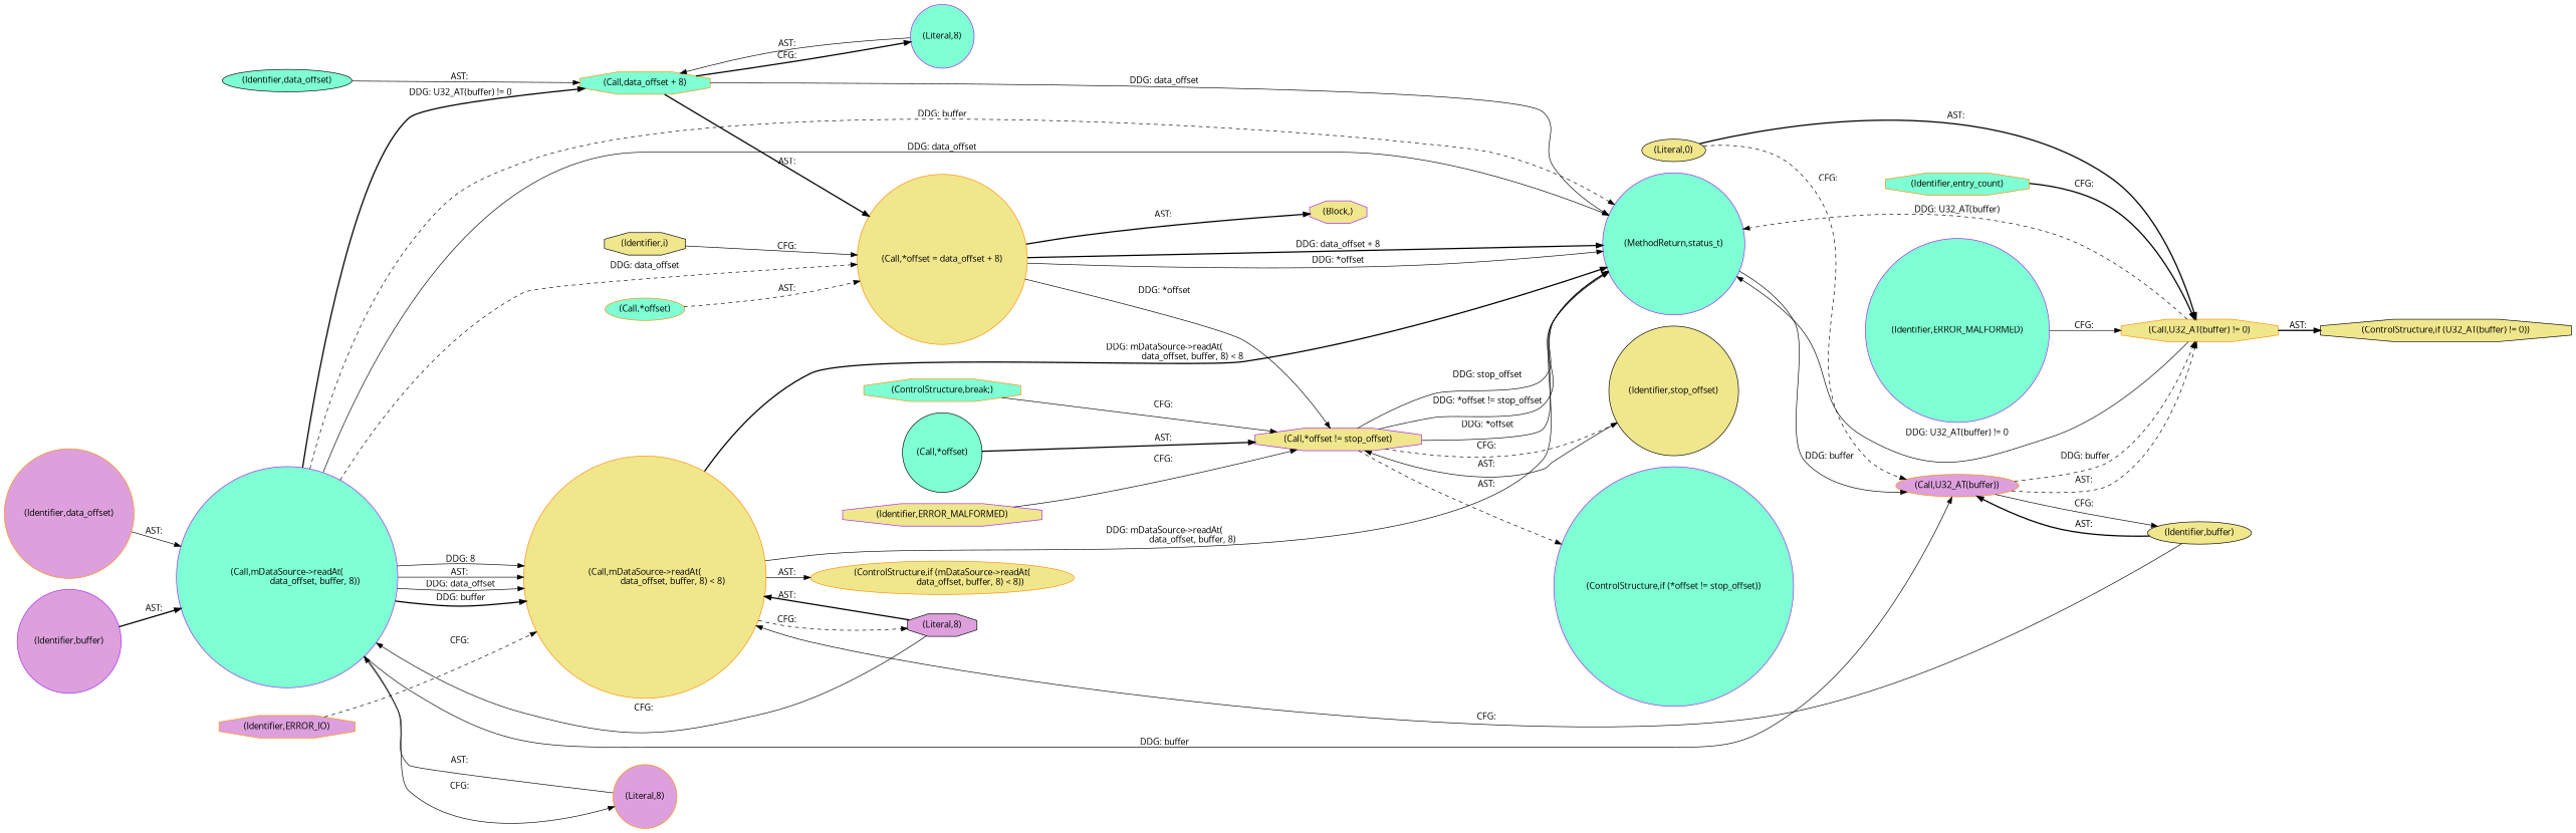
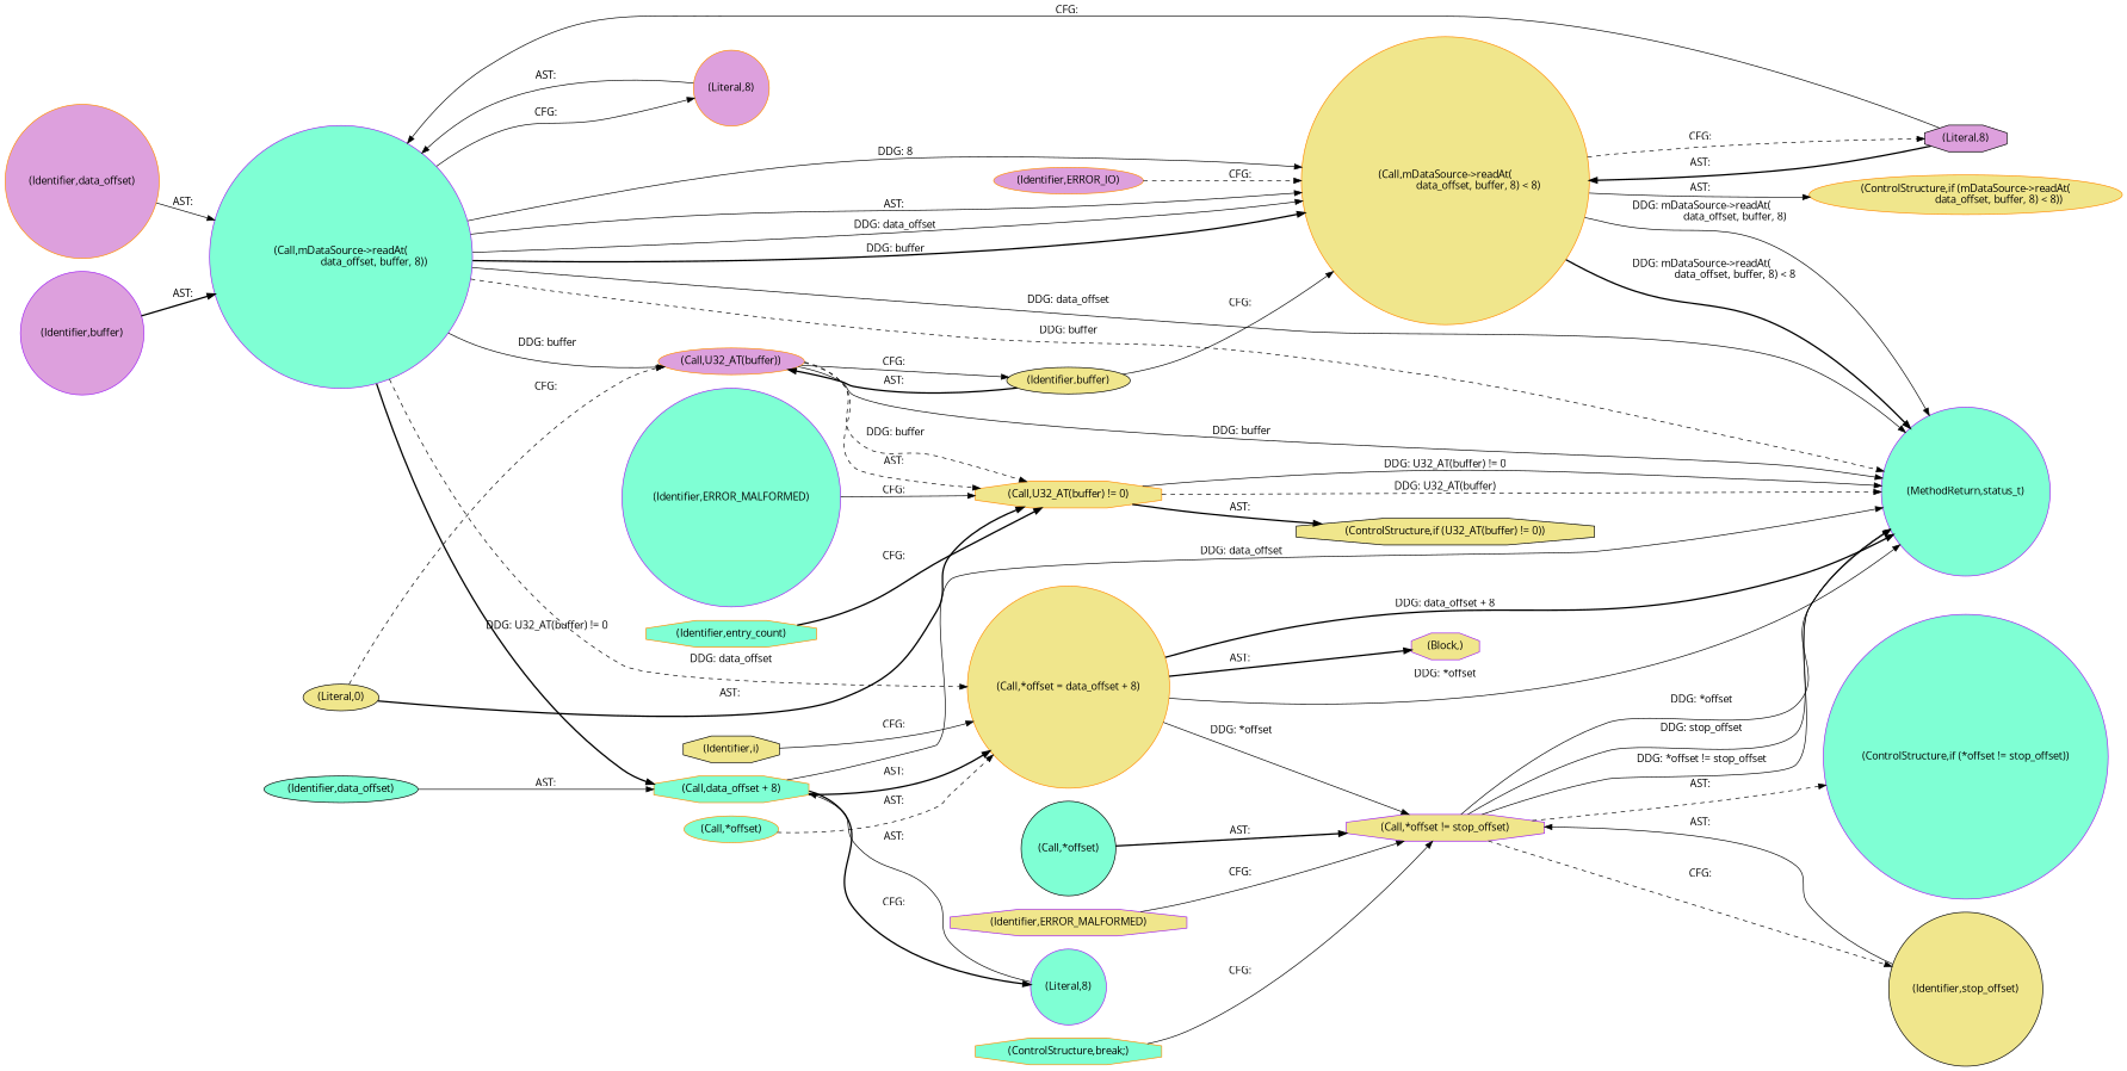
  digraph {
    fontname="Open Sans"
    rankdir=LR
    node [color=darkorange fillcolor=khaki fontname="Open Sans" shape=circle style=filled]
    edge [fontname="Open Sans" style=solid]
    n1 [color=purple fillcolor=aquamarine label="(Call,mDataSource->readAt(\n                        data_offset, buffer, 8))"]
    n2 [label="(Call,mDataSource->readAt(\n                        data_offset, buffer, 8) < 8)"]
    n3 [fillcolor=plum label="(Call,U32_AT(buffer))" shape=ellipse]
    n4 [label="(Call,*offset = data_offset + 8)"]
    n5 [fillcolor=aquamarine label="(Call,data_offset + 8)" shape=octagon]
    n6 [fillcolor=plum label="(Literal,8)"]
    n7 [color=purple fillcolor=aquamarine label="(MethodReturn,status_t)"]
    n8 [color=black fillcolor=plum label="(Literal,8)" shape=octagon]
    n9 [label="(ControlStructure,if (mDataSource->readAt(\n                        data_offset, buffer, 8) < 8))" shape=ellipse]
    n10 [label="(Call,U32_AT(buffer) != 0)" shape=octagon]
    n11 [color=black label="(Identifier,buffer)" shape=ellipse]
    n12 [color=purple label="(Call,*offset != stop_offset)" shape=octagon]
    n13 [color=purple label="(Block,)" shape=octagon]
    n14 [color=purple fillcolor=aquamarine label="(Literal,8)"]
    n15 [color=black label="(ControlStructure,if (U32_AT(buffer) != 0))" shape=octagon]
    n16 [color=black label="(Literal,0)" shape=ellipse]
    n17 [color=purple fillcolor=aquamarine label="(ControlStructure,if (*offset != stop_offset))"]
    n18 [color=black label="(Identifier,stop_offset)"]
    n19 [fillcolor=plum label="(Identifier,data_offset)"]
    n20 [color=black fillcolor=aquamarine label="(Identifier,data_offset)" shape=ellipse]
    n21 [fillcolor=aquamarine label="(Call,*offset)" shape=ellipse]
    n22 [color=purple label="(Identifier,ERROR_MALFORMED)" shape=octagon]
    n23 [fillcolor=aquamarine label="(Identifier,entry_count)" shape=octagon]
    n24 [color=purple fillcolor=plum label="(Identifier,buffer)"]
    n25 [color=black label="(Identifier,i)" shape=octagon]
    n26 [fillcolor=aquamarine label="(ControlStructure,break;)" shape=octagon]
    n27 [color=purple fillcolor=aquamarine label="(Identifier,ERROR_MALFORMED)"]
    n28 [color=black fillcolor=aquamarine label="(Call,*offset)"]
-   n29 [fillcolor=plum label="(Identifier,ERROR_IO)" shape=octagon]
+   n29 [fillcolor=plum label="(Identifier,ERROR_IO)" shape=ellipse]
    n1 -> n2 [label="AST: "]
    n1 -> n2 [label="DDG: data_offset"]
    n1 -> n2 [label="DDG: buffer" style=bold]
    n1 -> n2 [label="DDG: 8"]
    n1 -> n3 [label="DDG: buffer"]
    n1 -> n4 [label="DDG: data_offset" style=dashed]
    n1 -> n5 [label="DDG: U32_AT(buffer) != 0" style=bold]
    n1 -> n6 [label="CFG: "]
    n1 -> n7 [label="DDG: data_offset"]
    n1 -> n7 [label="DDG: buffer" style=dashed]
    n2 -> n7 [label="DDG: mDataSource->readAt(\n                        data_offset, buffer, 8) < 8" style=bold]
    n2 -> n7 [label="DDG: mDataSource->readAt(\n                        data_offset, buffer, 8)"]
    n2 -> n8 [label="CFG: " style=dashed]
    n2 -> n9 [label="AST: "]
-   n7 -> n3 [label="DDG: buffer"]
+   n3 -> n7 [label="DDG: buffer"]
    n3 -> n10 [label="AST: " style=dashed]
    n3 -> n10 [label="DDG: buffer" style=dashed]
    n3 -> n11 [label="CFG: "]
    n4 -> n7 [label="DDG: data_offset + 8" style=bold]
    n4 -> n7 [label="DDG: *offset"]
    n4 -> n12 [label="DDG: *offset"]
    n4 -> n13 [label="AST: " style=bold]
    n5 -> n4 [label="AST: " style=bold]
    n5 -> n7 [label="DDG: data_offset"]
    n5 -> n14 [label="CFG: " style=bold]
    n6 -> n1 [label="AST: "]
    n8 -> n1 [label="CFG: "]
    n8 -> n2 [label="AST: " style=bold]
    n10 -> n7 [label="DDG: U32_AT(buffer) != 0"]
    n10 -> n7 [label="DDG: U32_AT(buffer)" style=dashed]
    n10 -> n15 [label="AST: " style=bold]
    n11 -> n2 [label="CFG: "]
    n11 -> n3 [label="AST: " style=bold]
    n12 -> n7 [label="DDG: stop_offset"]
    n12 -> n7 [label="DDG: *offset != stop_offset"]
    n12 -> n7 [label="DDG: *offset"]
    n12 -> n17 [label="AST: " style=dashed]
    n12 -> n18 [label="CFG: " style=dashed]
    n14 -> n5 [label="AST: "]
    n16 -> n3 [label="CFG: " style=dashed]
    n16 -> n10 [label="AST: " style=bold]
    n18 -> n12 [label="AST: "]
    n19 -> n1 [label="AST: "]
    n20 -> n5 [label="AST: "]
    n21 -> n4 [label="AST: " style=dashed]
    n22 -> n12 [label="CFG: "]
    n23 -> n10 [label="CFG: " style=bold]
    n24 -> n1 [label="AST: " style=bold]
    n25 -> n4 [label="CFG: "]
    n26 -> n12 [label="CFG: "]
    n27 -> n10 [label="CFG: "]
    n28 -> n12 [label="AST: " style=bold]
    n29 -> n2 [label="CFG: " style=dashed]
  }
